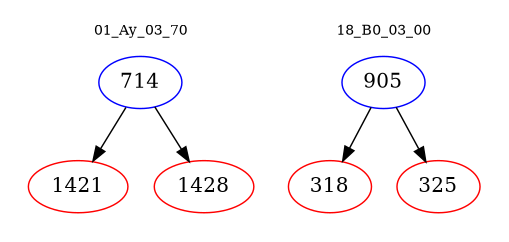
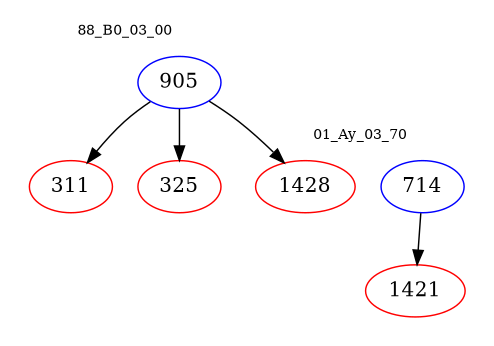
  digraph {
    node [color=red]
    edge [color=black]
    n1 [color=blue label=714]
    n2 [label=1421]
    n3 [label=1428]
    n4 [color=blue label=905]
-   n5 [label=318]
+   n5 [label=311]
    n6 [label=325]
    subgraph cluster_1 {
      color=white
      fontsize=10
      label="01_Ay_03_70"
      n1
      n2
      n3
    }
    subgraph cluster_2 {
      color=white
      fontsize=10
-     label="18_B0_03_00"
+     label="88_B0_03_00"
      n4
      n5
      n6
    }
    n1 -> n2
-   n1 -> n3
+   n4 -> n3
    n4 -> n5
    n4 -> n6
  }
